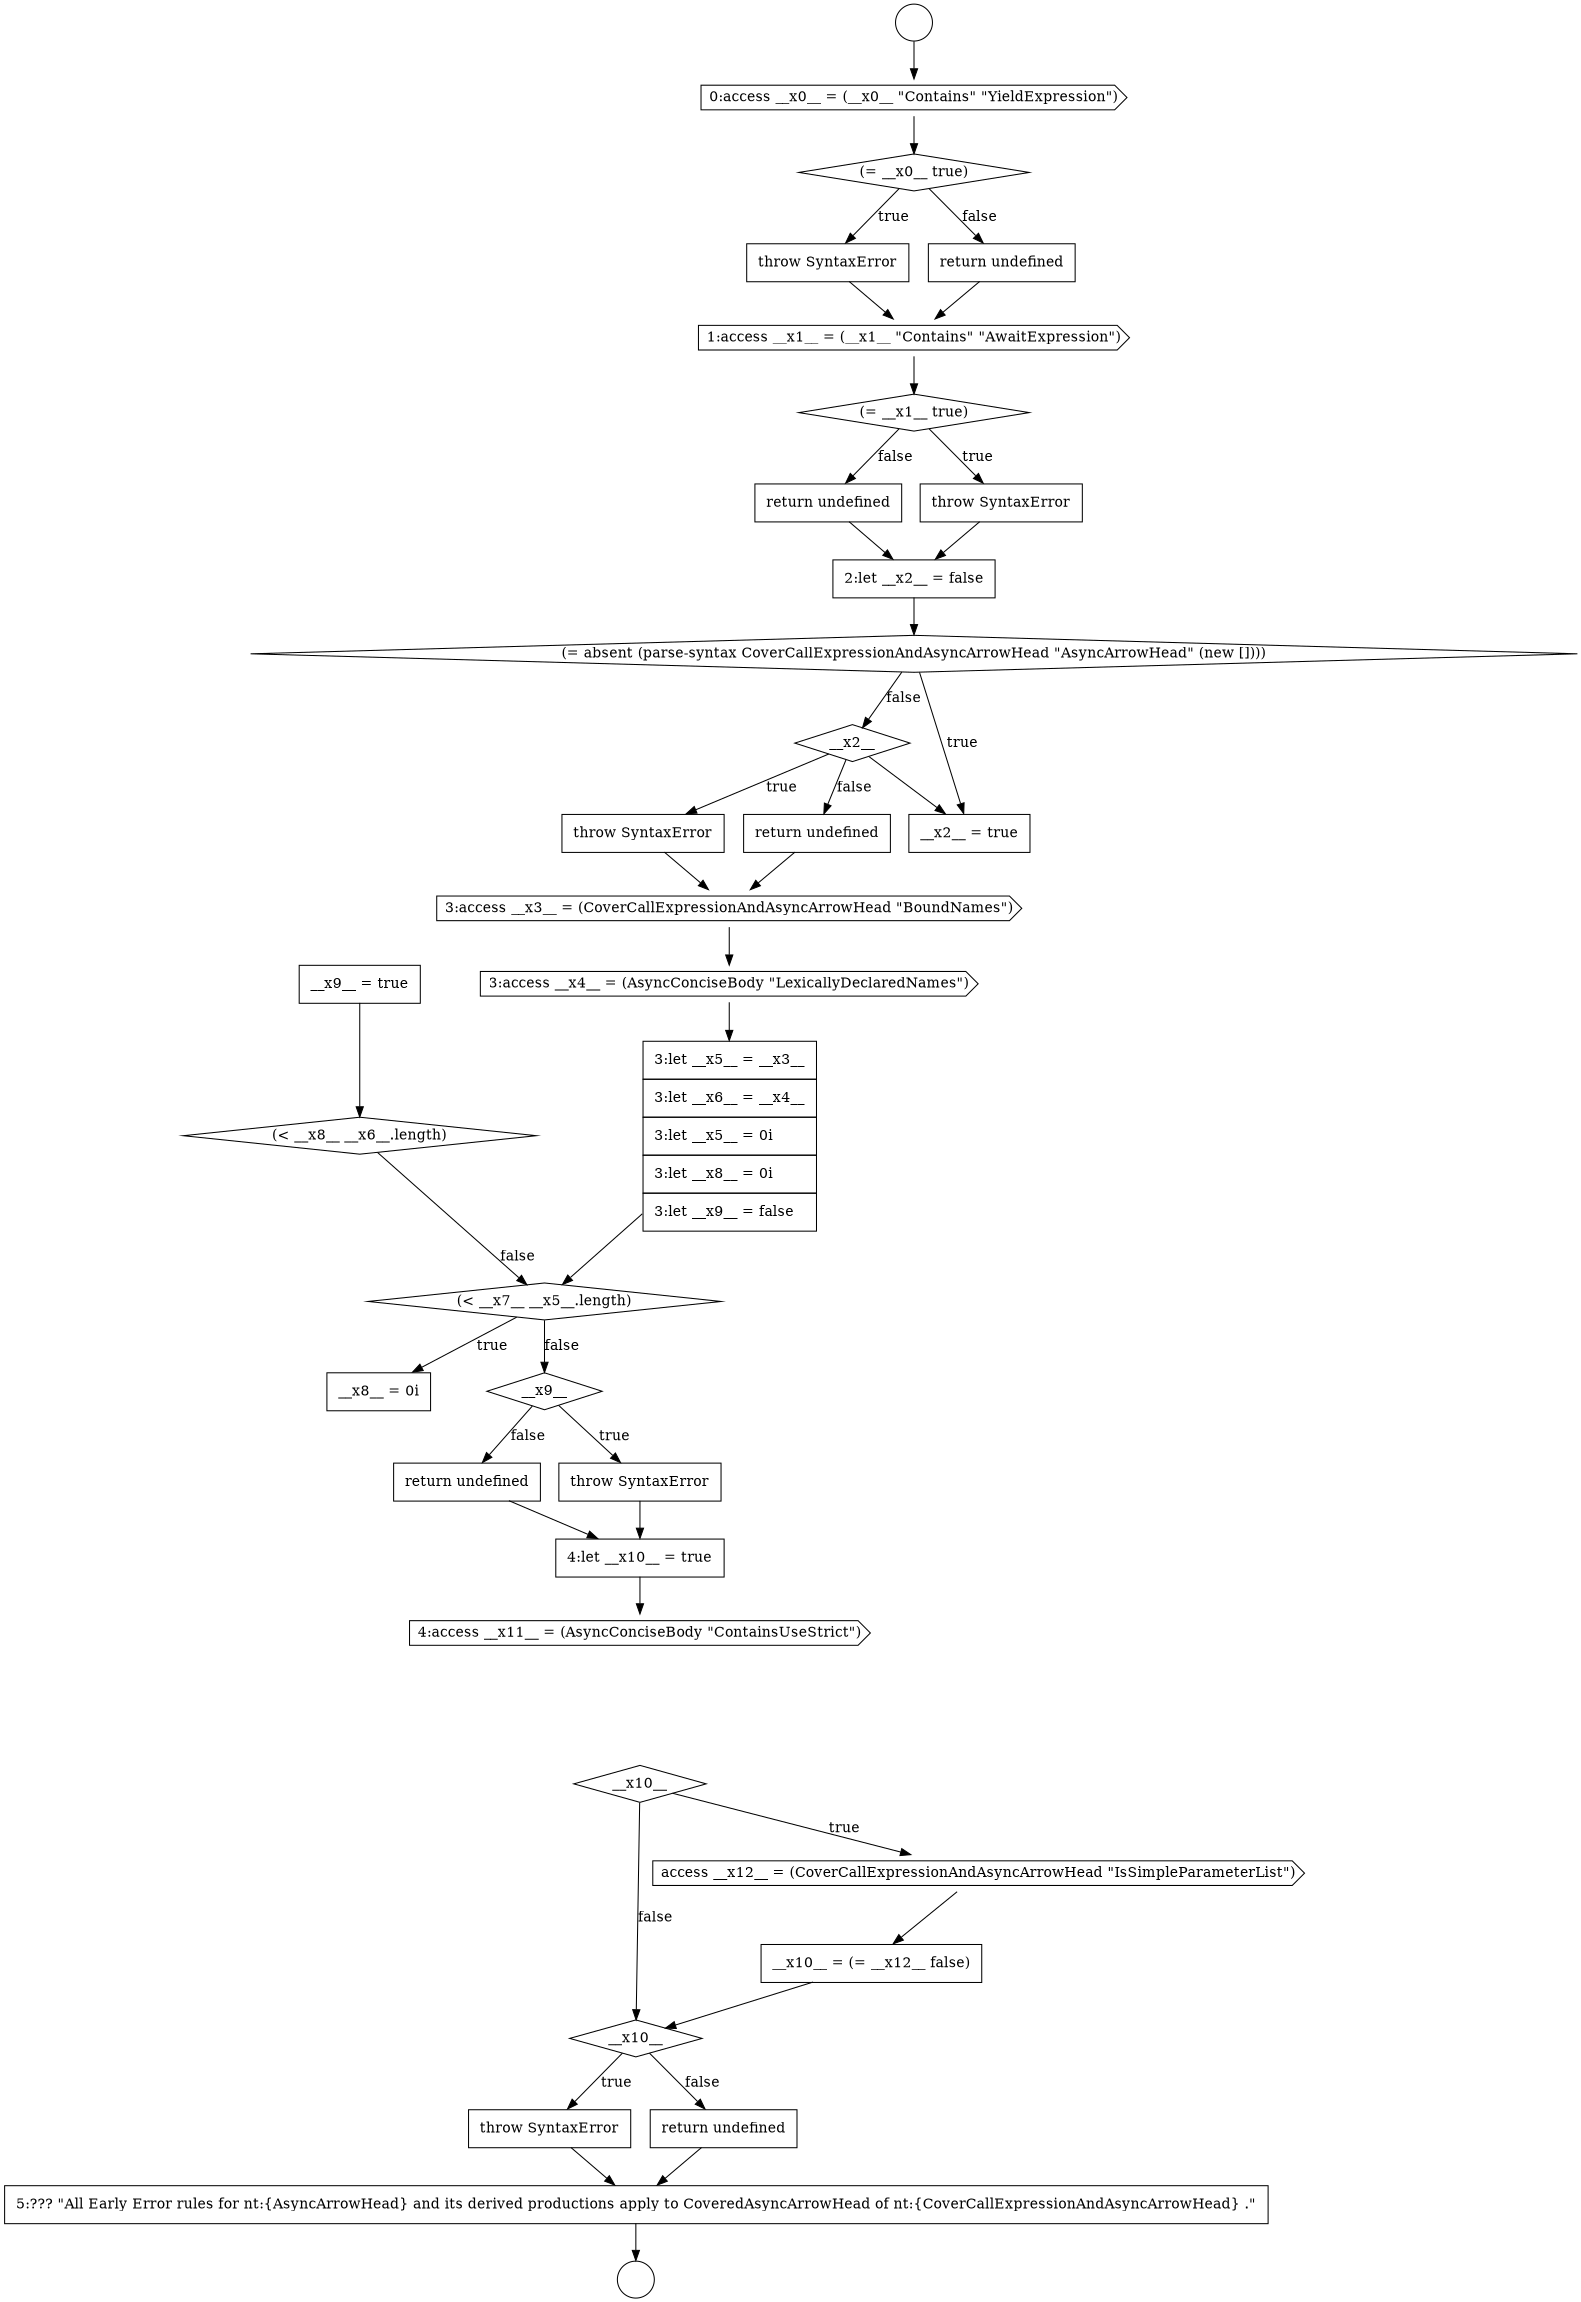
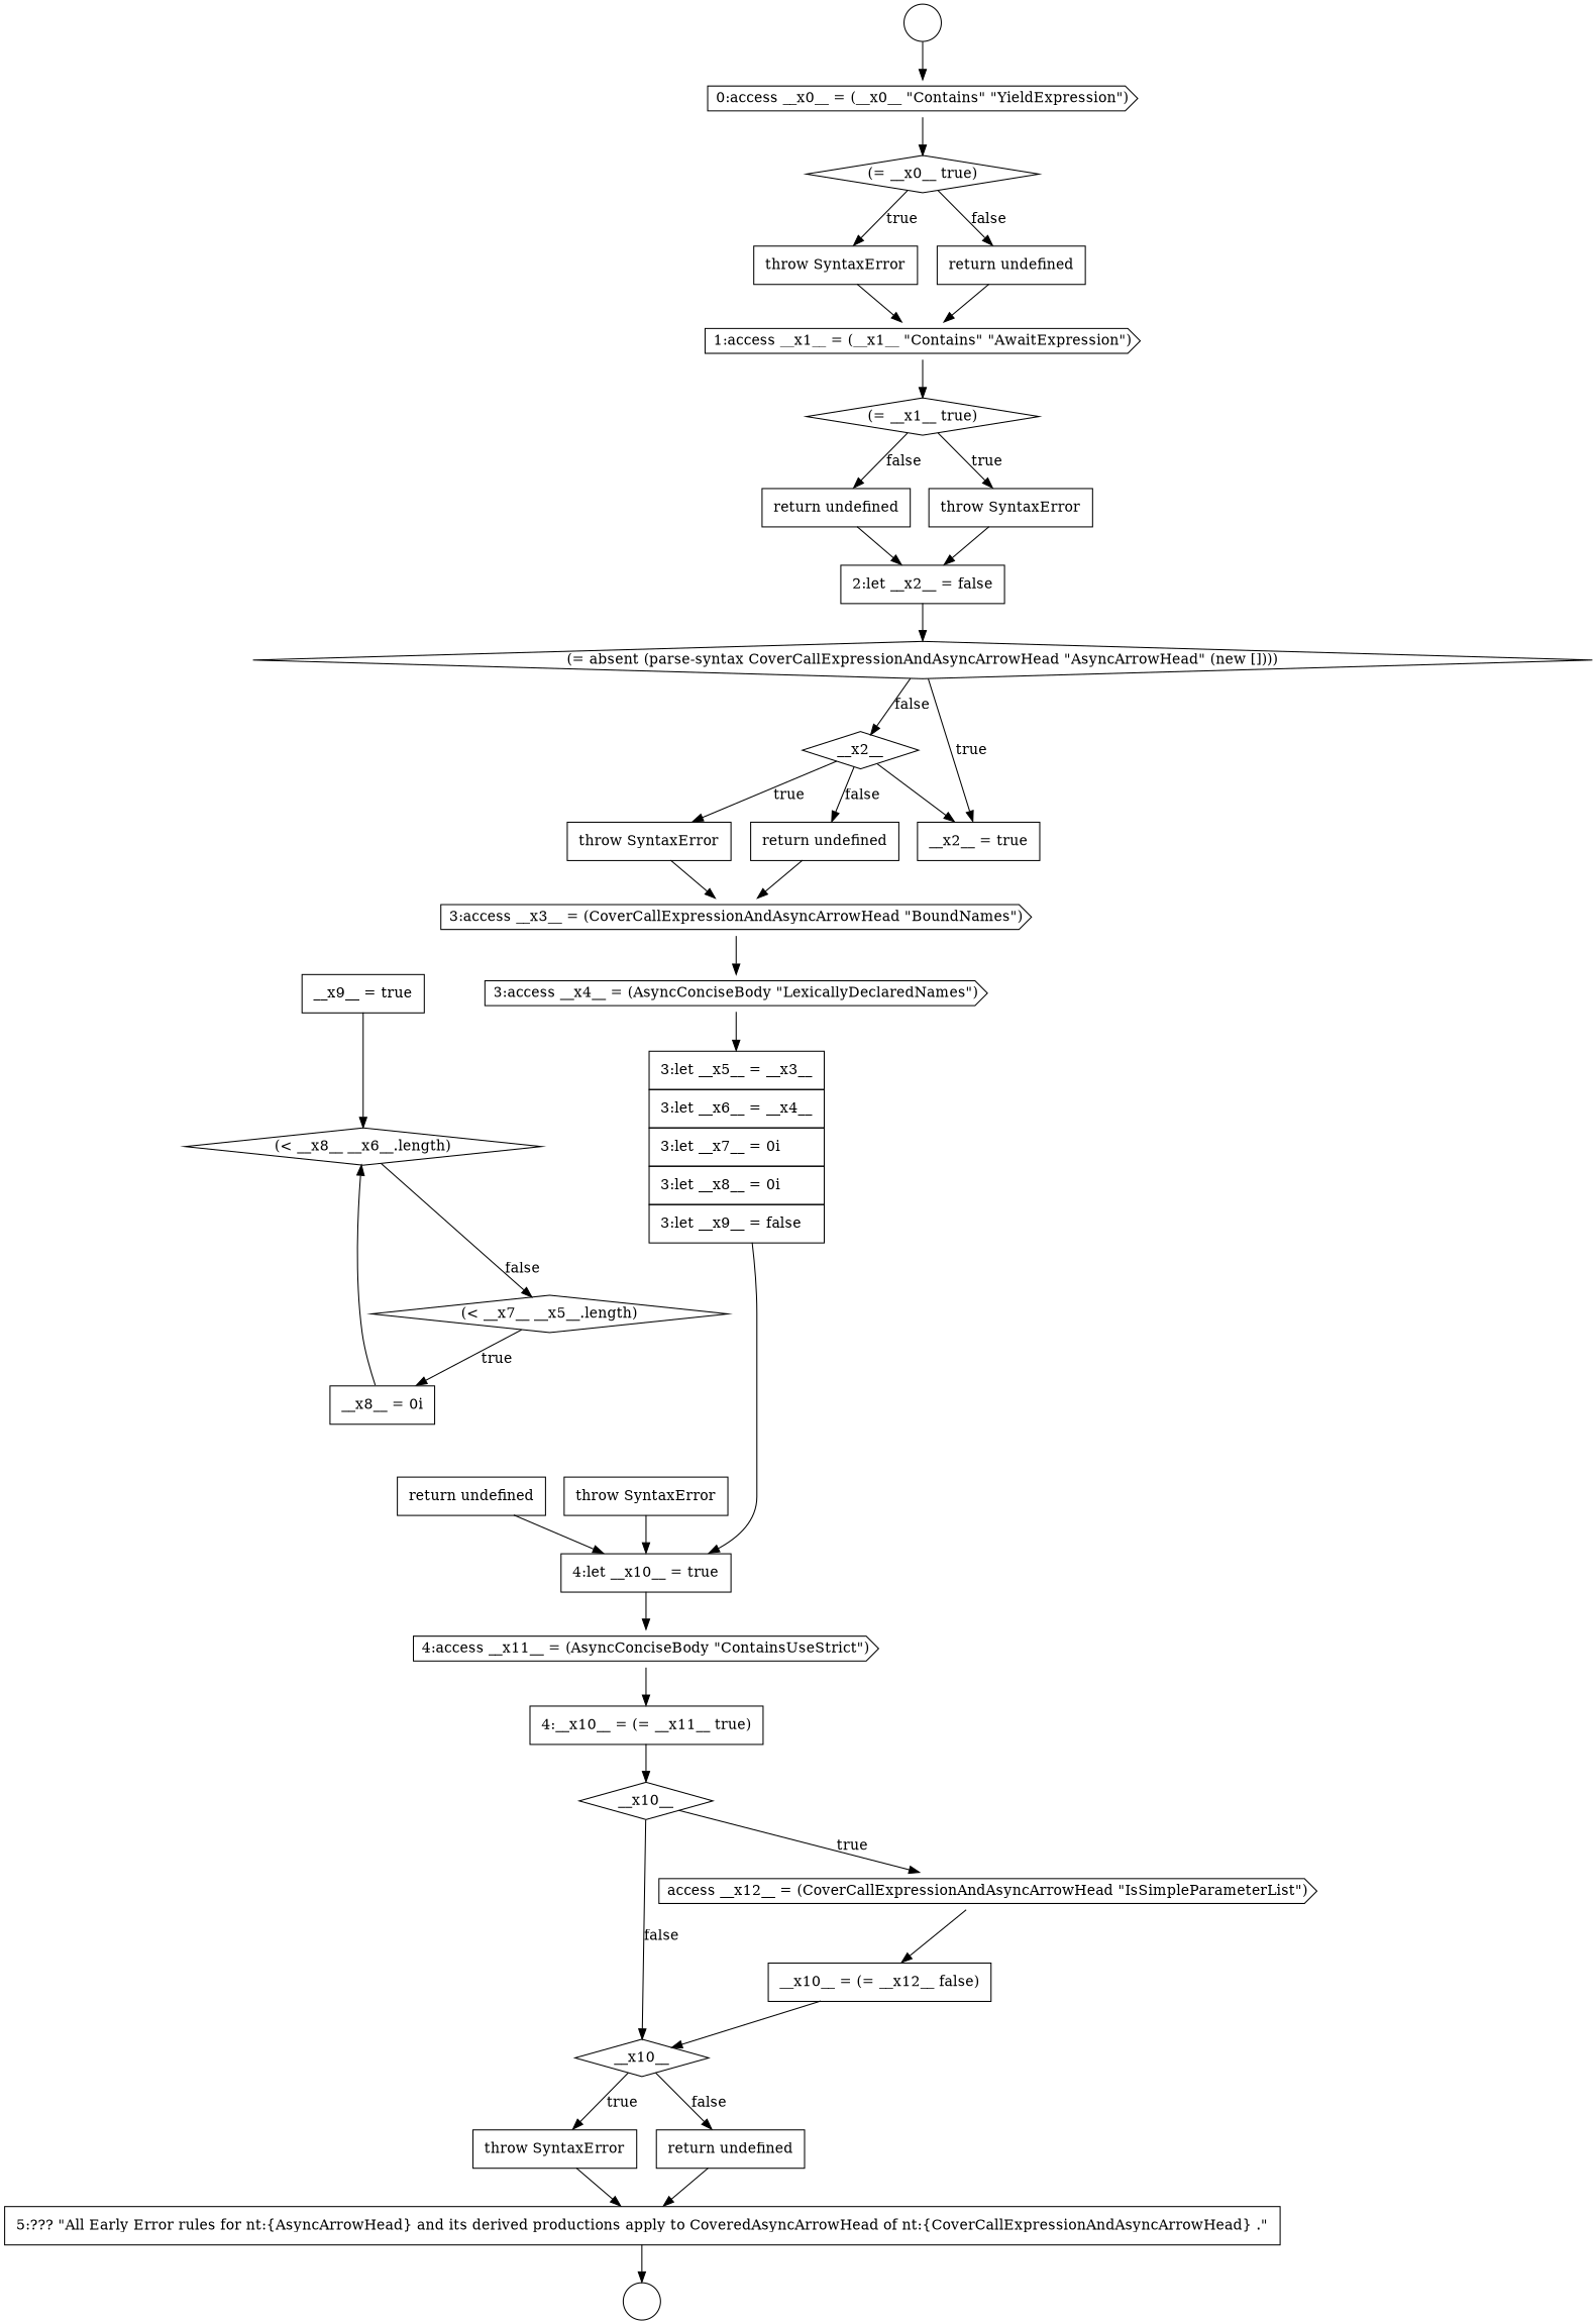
  digraph {
    node [color=black fillcolor=white margin=0 shape=none style=filled]
    edge [color=black]
    n1 [label=<<font color="black">     <table border="0" cellborder="1" cellspacing="0" cellpadding="10">       <tr><td align="left">__x9__ = true</td></tr>     </table>   </font>>]
    n2 [label=<<font color="black">(&lt; __x8__ __x6__.length)</font>> shape=diamond margin=""]
    n3 [label=<<font color="black">(&lt; __x7__ __x5__.length)</font>> shape=diamond margin=""]
    n4 [label=<<font color="black">     <table border="0" cellborder="1" cellspacing="0" cellpadding="10">       <tr><td align="left">2:let __x2__ = false</td></tr>     </table>   </font>>]
    n5 [label=<<font color="black">(= absent (parse-syntax CoverCallExpressionAndAsyncArrowHead &quot;AsyncArrowHead&quot; (new [])))</font>> shape=diamond margin=""]
    n6 [label=<<font color="black">__x2__</font>> shape=diamond margin=""]
    n7 [label=<<font color="black">     <table border="0" cellborder="1" cellspacing="0" cellpadding="10">       <tr><td align="left">__x2__ = true</td></tr>     </table>   </font>>]
    n8 [label=<<font color="black">     <table border="0" cellborder="1" cellspacing="0" cellpadding="10">       <tr><td align="left">throw SyntaxError</td></tr>     </table>   </font>>]
    n9 [label=<<font color="black">1:access __x1__ = (__x1__ &quot;Contains&quot; &quot;AwaitExpression&quot;)</font>> shape=cds margin=""]
    n10 [label=<<font color="black">(= __x1__ true)</font>> shape=diamond margin=""]
    n11 [label=<<font color="black">     <table border="0" cellborder="1" cellspacing="0" cellpadding="10">       <tr><td align="left">throw SyntaxError</td></tr>     </table>   </font>>]
    n12 [label=<<font color="black">3:access __x3__ = (CoverCallExpressionAndAsyncArrowHead &quot;BoundNames&quot;)</font>> shape=cds margin=""]
    n13 [label=<<font color="black">3:access __x4__ = (AsyncConciseBody &quot;LexicallyDeclaredNames&quot;)</font>> shape=cds margin=""]
    n14 [label=" " shape=circle margin=""]
    n15 [label=<<font color="black">0:access __x0__ = (__x0__ &quot;Contains&quot; &quot;YieldExpression&quot;)</font>> shape=cds margin=""]
    n16 [label=<<font color="black">(= __x0__ true)</font>> shape=diamond margin=""]
    n17 [label=<<font color="black">     <table border="0" cellborder="1" cellspacing="0" cellpadding="10">       <tr><td align="left">return undefined</td></tr>     </table>   </font>>]
    n18 [label=<<font color="black">     <table border="0" cellborder="1" cellspacing="0" cellpadding="10">       <tr><td align="left">return undefined</td></tr>     </table>   </font>>]
    n19 [label=<<font color="black">     <table border="0" cellborder="1" cellspacing="0" cellpadding="10">       <tr><td align="left">return undefined</td></tr>     </table>   </font>>]
    n20 [label=<<font color="black">     <table border="0" cellborder="1" cellspacing="0" cellpadding="10">       <tr><td align="left">throw SyntaxError</td></tr>     </table>   </font>>]
    n21 [label=<<font color="black">     <table border="0" cellborder="1" cellspacing="0" cellpadding="10">       <tr><td align="left">__x8__ = 0i</td></tr>     </table>   </font>>]
    n22 [label=<<font color="black">     <table border="0" cellborder="1" cellspacing="0" cellpadding="10">       <tr><td align="left">throw SyntaxError</td></tr>     </table>   </font>>]
    n23 [label=<<font color="black">     <table border="0" cellborder="1" cellspacing="0" cellpadding="10">       <tr><td align="left">5:??? &quot;All Early Error rules for nt:{AsyncArrowHead} and its derived productions apply to CoveredAsyncArrowHead of nt:{CoverCallExpressionAndAsyncArrowHead} .&quot;</td></tr>     </table>   </font>>]
    n24 [label=" " shape=circle margin=""]
    n25 [label=<<font color="black">     <table border="0" cellborder="1" cellspacing="0" cellpadding="10">       <tr><td align="left">4:let __x10__ = true</td></tr>     </table>   </font>>]
    n26 [label=<<font color="black">4:access __x11__ = (AsyncConciseBody &quot;ContainsUseStrict&quot;)</font>> shape=cds margin=""]
-   n28 [label=<<font color="black">     <table border="0" cellborder="1" cellspacing="0" cellpadding="10">       <tr><td align="left">3:let __x5__ = __x3__</td></tr>       <tr><td align="left">3:let __x6__ = __x4__</td></tr>       <tr><td align="left">3:let __x5__ = 0i</td></tr>       <tr><td align="left">3:let __x8__ = 0i</td></tr>       <tr><td align="left">3:let __x9__ = false</td></tr>     </table>   </font>>]
-   n29 [label=<<font color="black">__x9__</font>> shape=diamond margin=""]
+   n27 [label=<<font color="black">     <table border="0" cellborder="1" cellspacing="0" cellpadding="10">       <tr><td align="left">4:__x10__ = (= __x11__ true)</td></tr>     </table>   </font>>]
+   n28 [label=<<font color="black">     <table border="0" cellborder="1" cellspacing="0" cellpadding="10">       <tr><td align="left">3:let __x5__ = __x3__</td></tr>       <tr><td align="left">3:let __x6__ = __x4__</td></tr>       <tr><td align="left">3:let __x7__ = 0i</td></tr>       <tr><td align="left">3:let __x8__ = 0i</td></tr>       <tr><td align="left">3:let __x9__ = false</td></tr>     </table>   </font>>]
    n30 [label=<<font color="black">__x10__</font>> shape=diamond margin=""]
    n31 [label=<<font color="black">__x10__</font>> shape=diamond margin=""]
    n32 [label=<<font color="black">     <table border="0" cellborder="1" cellspacing="0" cellpadding="10">       <tr><td align="left">return undefined</td></tr>     </table>   </font>>]
    n33 [label=<<font color="black">     <table border="0" cellborder="1" cellspacing="0" cellpadding="10">       <tr><td align="left">throw SyntaxError</td></tr>     </table>   </font>>]
    n34 [label=<<font color="black">     <table border="0" cellborder="1" cellspacing="0" cellpadding="10">       <tr><td align="left">return undefined</td></tr>     </table>   </font>>]
    n35 [label=<<font color="black">     <table border="0" cellborder="1" cellspacing="0" cellpadding="10">       <tr><td align="left">__x10__ = (= __x12__ false)</td></tr>     </table>   </font>>]
    n36 [label=<<font color="black">access __x12__ = (CoverCallExpressionAndAsyncArrowHead &quot;IsSimpleParameterList&quot;)</font>> shape=cds margin=""]
    n1 -> n2
    n2 -> n3 [label=<<font color="black">false</font>>]
    n3 -> n21 [label=<<font color="black">true</font>>]
-   n3 -> n29 [label=<<font color="black">false</font>>]
    n4 -> n5
    n5 -> n6 [label=<<font color="black">false</font>>]
    n5 -> n7 [label=<<font color="black">true</font>>]
    n6 -> n7
    n6 -> n11 [label=<<font color="black">true</font>>]
    n6 -> n19 [label=<<font color="black">false</font>>]
    n8 -> n9
    n9 -> n10
    n10 -> n18 [label=<<font color="black">false</font>>]
    n10 -> n20 [label=<<font color="black">true</font>>]
    n11 -> n12
    n12 -> n13
    n13 -> n28
    n14 -> n15
    n15 -> n16
    n16 -> n8 [label=<<font color="black">true</font>>]
    n16 -> n17 [label=<<font color="black">false</font>>]
    n17 -> n9
    n18 -> n4
    n19 -> n12
    n20 -> n4
+   n21 -> n2
    n22 -> n23
    n23 -> n24
    n25 -> n26
-   n28 -> n3
-   n29 -> n33 [label=<<font color="black">true</font>>]
-   n29 -> n34 [label=<<font color="black">false</font>>]
+   n26 -> n27
+   n27 -> n30
+   n28 -> n25
    n30 -> n31 [label=<<font color="black">false</font>>]
    n30 -> n36 [label=<<font color="black">true</font>>]
    n31 -> n22 [label=<<font color="black">true</font>>]
    n31 -> n32 [label=<<font color="black">false</font>>]
    n32 -> n23
    n33 -> n25
    n34 -> n25
    n35 -> n31
    n36 -> n35
  }
